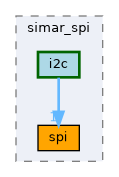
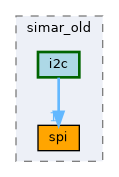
  digraph {
    compound=true
    node [fontname=Helvetica fontsize=10 shape=box]
    n1 [color=black fillcolor=orange height=0.2 label=spi style=filled width=0.4]
    n2 [color=darkgreen fillcolor=lightblue height=0.2 label=i2c style="filled,bold" width=0.4]
    subgraph cluster_1 {
      bgcolor="#edf0f7"
      fontname=Helvetica
      fontsize=10
-     label=simar_spi
+     label=simar_old
      pencolor=grey50
      style="filled,dashed"
      n1
      n2
    }
    n2 -> n1 [color=steelblue1 fontcolor=steelblue1 fontname=Helvetica fontsize=10 headlabel=1 labeldistance=1.5 labelfontname=Helvetica labelfontsize=10 style=bold]
  }
